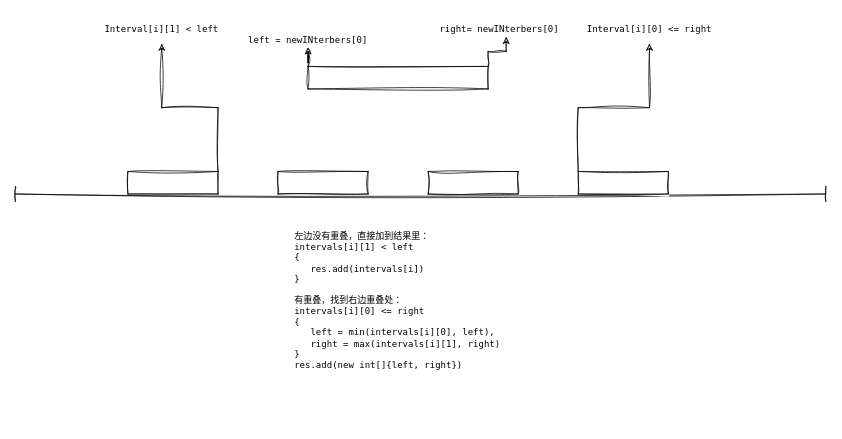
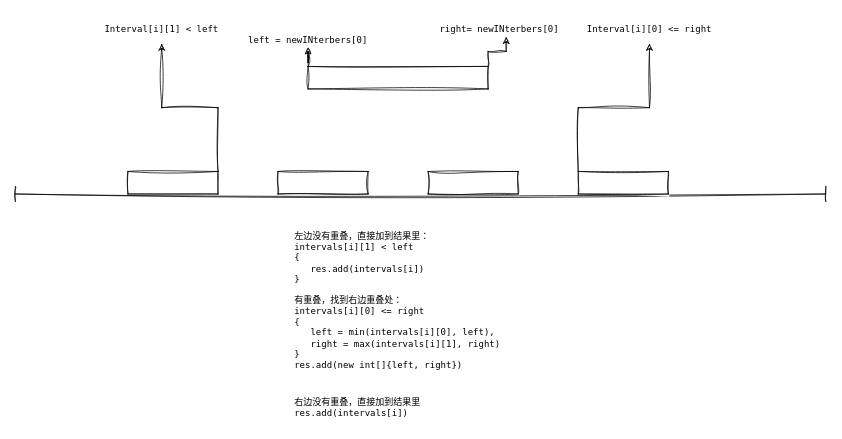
  <mxCell id="0" />
  <mxCell id="1" parent="0" />
  <mxCell id="2" value="" style="shape=crossbar;whiteSpace=wrap;html=1;rounded=1;sketch=1;hachureGap=4;jiggle=2;curveFitting=1;fontFamily=Architects Daughter;fontSource=https%3A%2F%2Ffonts.googleapis.com%2Fcss%3Ffamily%3DArchitects%2BDaughter;" parent="1" vertex="1"><mxGeometry x="20" y="248" width="1080" height="20" as="geometry" /></mxCell>
  <mxCell id="3" style="rounded=0;sketch=1;hachureGap=4;jiggle=2;curveFitting=1;orthogonalLoop=1;jettySize=auto;html=1;exitX=1;exitY=0;exitDx=0;exitDy=0;fontFamily=Architects Daughter;fontSource=https%3A%2F%2Ffonts.googleapis.com%2Fcss%3Ffamily%3DArchitects%2BDaughter;edgeStyle=orthogonalEdgeStyle;" parent="1" source="4" target="14" edge="1"><mxGeometry relative="1" as="geometry" /></mxCell>
  <mxCell id="4" value="" style="rounded=0;whiteSpace=wrap;html=1;sketch=1;hachureGap=4;jiggle=2;curveFitting=1;fontFamily=Architects Daughter;fontSource=https%3A%2F%2Ffonts.googleapis.com%2Fcss%3Ffamily%3DArchitects%2BDaughter;" parent="1" vertex="1"><mxGeometry x="170" y="228" width="120" height="30" as="geometry" /></mxCell>
  <mxCell id="5" value="" style="rounded=0;whiteSpace=wrap;html=1;sketch=1;hachureGap=4;jiggle=2;curveFitting=1;fontFamily=Architects Daughter;fontSource=https%3A%2F%2Ffonts.googleapis.com%2Fcss%3Ffamily%3DArchitects%2BDaughter;" parent="1" vertex="1"><mxGeometry x="370" y="228" width="120" height="30" as="geometry" /></mxCell>
  <mxCell id="6" value="" style="rounded=0;whiteSpace=wrap;html=1;sketch=1;hachureGap=4;jiggle=2;curveFitting=1;fontFamily=Architects Daughter;fontSource=https%3A%2F%2Ffonts.googleapis.com%2Fcss%3Ffamily%3DArchitects%2BDaughter;" parent="1" vertex="1"><mxGeometry x="570" y="228" width="120" height="30" as="geometry" /></mxCell>
  <mxCell id="7" style="edgeStyle=orthogonalEdgeStyle;rounded=0;sketch=1;hachureGap=4;jiggle=2;curveFitting=1;orthogonalLoop=1;jettySize=auto;html=1;exitX=0;exitY=0;exitDx=0;exitDy=0;fontFamily=Architects Daughter;fontSource=https%3A%2F%2Ffonts.googleapis.com%2Fcss%3Ffamily%3DArchitects%2BDaughter;" parent="1" source="8" target="18" edge="1"><mxGeometry relative="1" as="geometry" /></mxCell>
  <mxCell id="8" value="" style="rounded=0;whiteSpace=wrap;html=1;sketch=1;hachureGap=4;jiggle=2;curveFitting=1;fontFamily=Architects Daughter;fontSource=https%3A%2F%2Ffonts.googleapis.com%2Fcss%3Ffamily%3DArchitects%2BDaughter;" parent="1" vertex="1"><mxGeometry x="770" y="228" width="120" height="30" as="geometry" /></mxCell>
  <mxCell id="9" style="edgeStyle=orthogonalEdgeStyle;rounded=0;sketch=1;hachureGap=4;jiggle=2;curveFitting=1;orthogonalLoop=1;jettySize=auto;html=1;exitX=0;exitY=0;exitDx=0;exitDy=0;fontFamily=Architects Daughter;fontSource=https%3A%2F%2Ffonts.googleapis.com%2Fcss%3Ffamily%3DArchitects%2BDaughter;" parent="1" source="10" target="11" edge="1"><mxGeometry relative="1" as="geometry" /></mxCell>
  <mxCell id="10" value="" style="rounded=0;whiteSpace=wrap;html=1;sketch=1;hachureGap=4;jiggle=2;curveFitting=1;fontFamily=Architects Daughter;fontSource=https%3A%2F%2Ffonts.googleapis.com%2Fcss%3Ffamily%3DArchitects%2BDaughter;" parent="1" vertex="1"><mxGeometry x="410" y="88" width="240" height="30" as="geometry" /></mxCell>
  <mxCell id="11" value="&lt;font data-font-src=&quot;https://fonts.googleapis.com/css?family=Monaco%2C+monospace&quot; face=&quot;Monaco, monospace&quot;&gt;left = newINterbers[0]&lt;/font&gt;" style="text;html=1;align=center;verticalAlign=middle;whiteSpace=wrap;rounded=0;fontFamily=Architects Daughter;fontSource=https%3A%2F%2Ffonts.googleapis.com%2Fcss%3Ffamily%3DArchitects%2BDaughter;" parent="1" vertex="1"><mxGeometry x="320" y="43" width="180" height="20" as="geometry" /></mxCell>
  <mxCell id="12" value="&lt;font face=&quot;Monaco, monospace&quot;&gt;right= newINterbers[0]&lt;/font&gt;" style="text;html=1;align=center;verticalAlign=middle;whiteSpace=wrap;rounded=0;fontFamily=Architects Daughter;fontSource=https%3A%2F%2Ffonts.googleapis.com%2Fcss%3Ffamily%3DArchitects%2BDaughter;" parent="1" vertex="1"><mxGeometry x="575" y="28" width="180" height="20" as="geometry" /></mxCell>
  <mxCell id="13" style="edgeStyle=orthogonalEdgeStyle;rounded=0;sketch=1;hachureGap=4;jiggle=2;curveFitting=1;orthogonalLoop=1;jettySize=auto;html=1;exitX=1;exitY=0;exitDx=0;exitDy=0;entryX=0.55;entryY=1.05;entryDx=0;entryDy=0;entryPerimeter=0;fontFamily=Architects Daughter;fontSource=https%3A%2F%2Ffonts.googleapis.com%2Fcss%3Ffamily%3DArchitects%2BDaughter;" parent="1" source="10" target="12" edge="1"><mxGeometry relative="1" as="geometry" /></mxCell>
  <mxCell id="14" value="&lt;font data-font-src=&quot;https://fonts.googleapis.com/css?family=Monaco%2C+monospace&quot; face=&quot;Monaco, monospace&quot;&gt;Interval[i][1] &amp;lt; left&lt;/font&gt;" style="text;html=1;align=center;verticalAlign=middle;whiteSpace=wrap;rounded=0;fontFamily=Architects Daughter;fontSource=https%3A%2F%2Ffonts.googleapis.com%2Fcss%3Ffamily%3DArchitects%2BDaughter;" parent="1" vertex="1"><mxGeometry x="120" y="20.5" width="190" height="37.5" as="geometry" /></mxCell>
  <mxCell id="15" value="&lt;font data-font-src=&quot;https://fonts.googleapis.com/css?family=Monaco%2C+monospace&quot; face=&quot;Monaco, monospace&quot;&gt;左边没有重叠，直接加到结果里：&lt;/font&gt;&lt;div&gt;&lt;font data-font-src=&quot;https://fonts.googleapis.com/css?family=Monaco%2C+monospace&quot; face=&quot;Monaco, monospace&quot;&gt;intervals[i][1] &amp;lt; left&amp;nbsp;&lt;/font&gt;&lt;/div&gt;&lt;div&gt;&lt;font data-font-src=&quot;https://fonts.googleapis.com/css?family=Monaco%2C+monospace&quot; face=&quot;Monaco, monospace&quot;&gt;{&lt;/font&gt;&lt;/div&gt;&lt;div&gt;&lt;font data-font-src=&quot;https://fonts.googleapis.com/css?family=Monaco%2C+monospace&quot; face=&quot;Monaco, monospace&quot;&gt;&amp;nbsp; &amp;nbsp;res.add(intervals[i])&lt;/font&gt;&lt;/div&gt;&lt;div&gt;&lt;font data-font-src=&quot;https://fonts.googleapis.com/css?family=Monaco%2C+monospace&quot; face=&quot;Monaco, monospace&quot;&gt;}&lt;/font&gt;&lt;/div&gt;" style="text;html=1;align=left;verticalAlign=middle;resizable=0;points=[];autosize=1;strokeColor=none;fillColor=none;fontFamily=Architects Daughter;fontSource=https%3A%2F%2Ffonts.googleapis.com%2Fcss%3Ffamily%3DArchitects%2BDaughter;" parent="1" vertex="1"><mxGeometry x="390" y="298" width="200" height="90" as="geometry" /></mxCell>
  <mxCell id="16" value="&lt;font face=&quot;Monaco, monospace&quot; data-font-src=&quot;https://fonts.googleapis.com/css?family=Monaco%2C+monospace&quot;&gt;有重叠，找到右边重叠处：&lt;/font&gt;&lt;div&gt;&lt;font face=&quot;Monaco, monospace&quot; data-font-src=&quot;https://fonts.googleapis.com/css?family=Monaco%2C+monospace&quot;&gt;intervals[i][0] &amp;lt;= right&amp;nbsp;&lt;/font&gt;&lt;/div&gt;&lt;div&gt;&lt;font face=&quot;Monaco, monospace&quot; data-font-src=&quot;https://fonts.googleapis.com/css?family=Monaco%2C+monospace&quot;&gt;{&amp;nbsp;&lt;/font&gt;&lt;div&gt;&lt;span style=&quot;background-color: initial;&quot;&gt;&lt;font data-font-src=&quot;https://fonts.googleapis.com/css?family=Monaco%2C+monospace&quot; face=&quot;Monaco, monospace&quot;&gt;&amp;nbsp; &amp;nbsp;left = min(intervals[i][0], left),&amp;nbsp;&lt;/font&gt;&lt;/span&gt;&lt;/div&gt;&lt;div&gt;&lt;span style=&quot;background-color: initial;&quot;&gt;&lt;font data-font-src=&quot;https://fonts.googleapis.com/css?family=Monaco%2C+monospace&quot; face=&quot;Monaco, monospace&quot;&gt;&amp;nbsp; &amp;nbsp;right = max(intervals[i][1], right)&lt;/font&gt;&lt;/span&gt;&lt;/div&gt;&lt;div&gt;&lt;font data-font-src=&quot;https://fonts.googleapis.com/css?family=Monaco%2C+monospace&quot; face=&quot;Monaco, monospace&quot;&gt;}&lt;br&gt;&lt;/font&gt;&lt;/div&gt;&lt;div&gt;&lt;span style=&quot;background-color: initial;&quot;&gt;&lt;font data-font-src=&quot;https://fonts.googleapis.com/css?family=Monaco%2C+monospace&quot; face=&quot;Monaco, monospace&quot;&gt;res.add(new int[]{left, right})&lt;/font&gt;&lt;/span&gt;&lt;/div&gt;&lt;/div&gt;" style="text;html=1;align=left;verticalAlign=middle;resizable=0;points=[];autosize=1;strokeColor=none;fillColor=none;fontFamily=Architects Daughter;fontSource=https%3A%2F%2Ffonts.googleapis.com%2Fcss%3Ffamily%3DArchitects%2BDaughter;" parent="1" vertex="1"><mxGeometry x="390" y="383" width="300" height="120" as="geometry" /></mxCell>
+ <mxCell id="17" value="&lt;font data-font-src=&quot;https://fonts.googleapis.com/css?family=Monaco%2C+monospace&quot; face=&quot;Monaco, monospace&quot;&gt;右边没有重叠，直接加到结果里&lt;/font&gt;&lt;div&gt;&lt;span style=&quot;background-color: initial; font-family: Monaco, monospace;&quot;&gt;res.add(intervals[i])&lt;/span&gt;&lt;/div&gt;" style="text;html=1;align=left;verticalAlign=middle;resizable=0;points=[];autosize=1;strokeColor=none;fillColor=none;fontFamily=Architects Daughter;fontSource=https%3A%2F%2Ffonts.googleapis.com%2Fcss%3Ffamily%3DArchitects%2BDaughter;" parent="1" vertex="1"><mxGeometry x="390" y="523" width="190" height="40" as="geometry" /></mxCell>
  <mxCell id="18" value="&lt;font data-font-src=&quot;https://fonts.googleapis.com/css?family=Monaco%2C+monospace&quot; face=&quot;Monaco, monospace&quot;&gt;Interval[i][0] &amp;lt;= right&lt;/font&gt;" style="text;html=1;align=center;verticalAlign=middle;whiteSpace=wrap;rounded=0;fontFamily=Architects Daughter;fontSource=https%3A%2F%2Ffonts.googleapis.com%2Fcss%3Ffamily%3DArchitects%2BDaughter;" parent="1" vertex="1"><mxGeometry x="770" y="20.5" width="190" height="37.5" as="geometry" /></mxCell>
